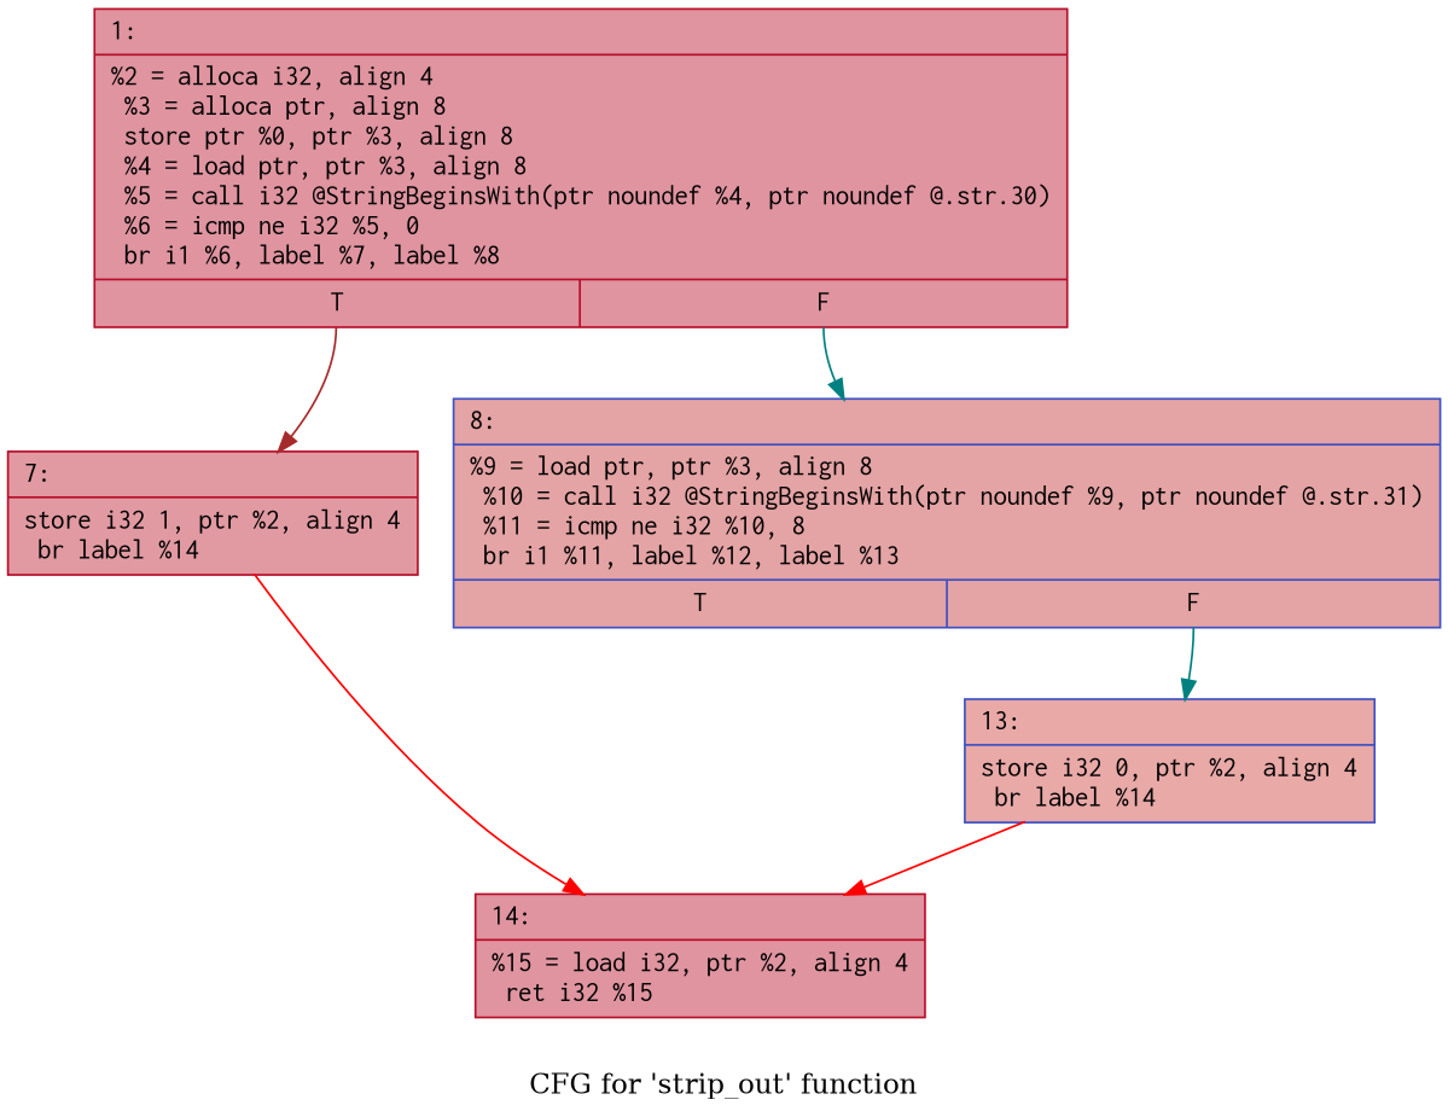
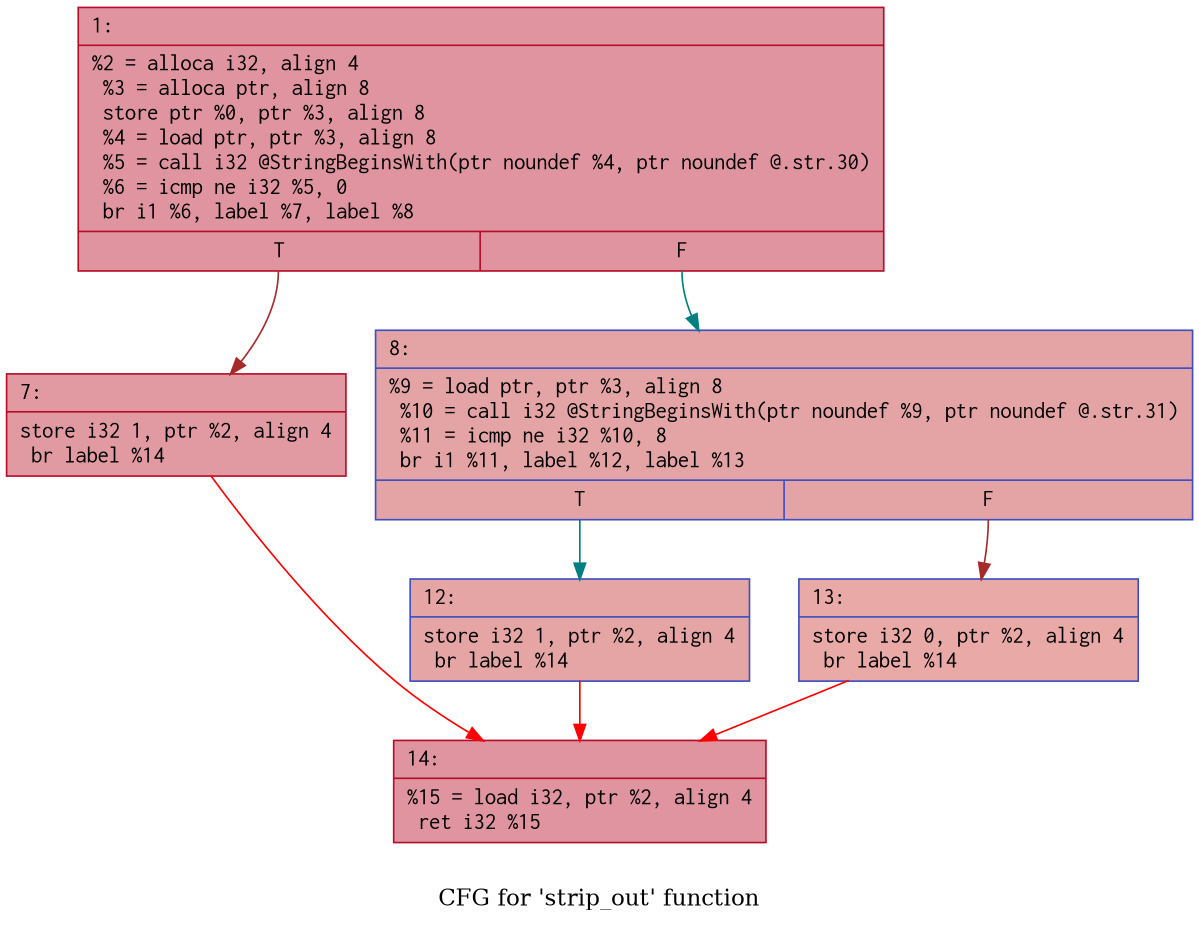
  digraph {
    label="CFG for 'strip_out' function"
    node [color="#b70d28ff" fillcolor="#b70d2870" fontname=Courier shape=record style=filled]
    edge [color=red]
    n1 [label="{1:\l|  %2 = alloca i32, align 4\l  %3 = alloca ptr, align 8\l  store ptr %0, ptr %3, align 8\l  %4 = load ptr, ptr %3, align 8\l  %5 = call i32 @StringBeginsWith(ptr noundef %4, ptr noundef @.str.30)\l  %6 = icmp ne i32 %5, 0\l  br i1 %6, label %7, label %8\l|{<s0>T|<s1>F}}"]
    n2 [fillcolor="#bb1b2c70" label="{7:\l|  store i32 1, ptr %2, align 4\l  br label %14\l}"]
    n3 [color="#3d50c3ff" fillcolor="#c32e3170" label="{8:\l|  %9 = load ptr, ptr %3, align 8\l  %10 = call i32 @StringBeginsWith(ptr noundef %9, ptr noundef @.str.31)\l  %11 = icmp ne i32 %10, 8\l  br i1 %11, label %12, label %13\l|{<s0>T|<s1>F}}"]
    n4 [label="{14:\l|  %15 = load i32, ptr %2, align 4\l  ret i32 %15\l}"]
+   n5 [color="#3d50c3ff" fillcolor="#c5333470" label="{12:\l|  store i32 1, ptr %2, align 4\l  br label %14\l}"]
    n6 [color="#3d50c3ff" fillcolor="#ca3b3770" label="{13:\l|  store i32 0, ptr %2, align 4\l  br label %14\l}"]
    n1 -> n2 [color=brown tailport=s0]
    n1 -> n3 [color=teal tailport=s1]
    n2 -> n4
-   n3 -> n6 [color=teal tailport=s1]
+   n3 -> n5 [color=teal tailport=s0]
+   n3 -> n6 [color=brown tailport=s1]
+   n5 -> n4
    n6 -> n4
  }
